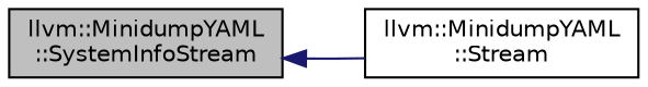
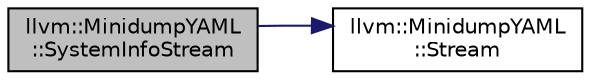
  digraph {
    rankdir=LR
    node [color=black fontname=Helvetica fontsize=10 shape=box]
    n1 [fillcolor=grey75 fontcolor=black height=0.2 label="llvm::MinidumpYAML\l::SystemInfoStream" style=filled width=0.4]
    n2 [height=0.2 label="llvm::MinidumpYAML\l::Stream" width=0.4]
-   n1 -> n2 [color=midnightblue dir=back fontname=Helvetica fontsize=10 labelfontname=Helvetica labelfontsize=10 style=solid]
+   n2 -> n1 [color=midnightblue dir=back fontname=Helvetica fontsize=10 labelfontname=Helvetica labelfontsize=10 style=solid]
  }
